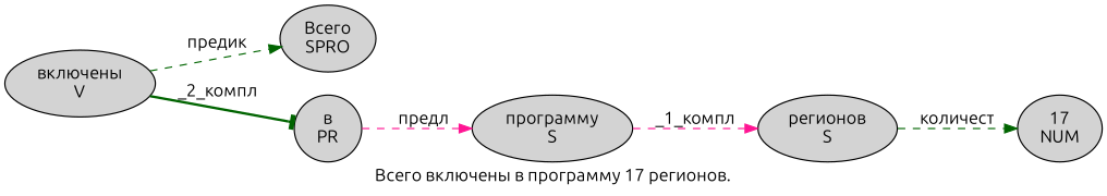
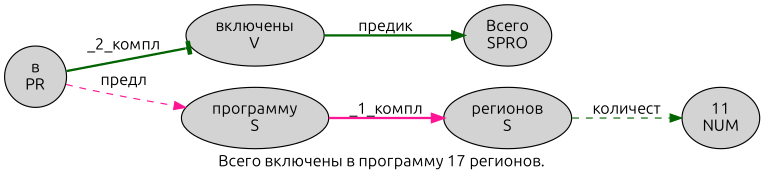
  digraph {
    fontname=Ubuntu
    label="Всего включены в программу 17 регионов."
    rankdir=LR
    node [fillcolor=lightgray fontname=Ubuntu penwidth=1 shape=ellipse style=filled]
    edge [arrowhead=normal color=darkgreen fontname=Ubuntu style=bold]
    n1 [label="Всего\nSPRO"]
    n2 [label="включены\nV"]
    n3 [label="в\nPR"]
    n4 [label="программу\nS"]
    n5 [label="регионов\nS"]
-   n6 [label="17\nNUM"]
-   n2 -> n1 [label="предик" style=dashed]
-   n2 -> n3 [arrowhead=tee label="_2_компл"]
+   n6 [label="11\nNUM"]
+   n2 -> n1 [label="предик"]
+   n3 -> n2 [arrowhead=tee label="_2_компл"]
    n3 -> n4 [color=deeppink label="предл" style=dashed]
-   n4 -> n5 [color=deeppink label="_1_компл" style=dashed]
+   n4 -> n5 [color=deeppink label="_1_компл"]
    n5 -> n6 [label="количест" style=dashed]
  }
